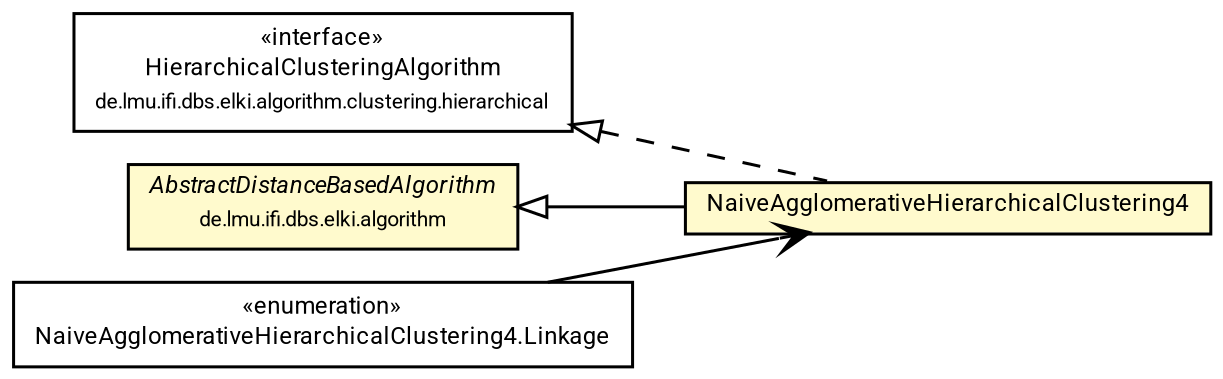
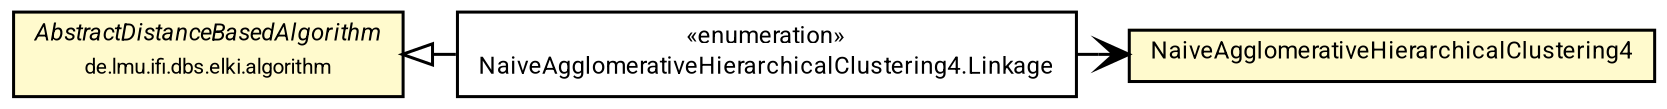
  digraph {
    nodesep=0.15
    rankdir=LR
    ranksep=0.25
    node [fontcolor=black fontname=Roboto fontsize=8 margin=0 shape=plaintext]
    edge [arrowtail=empty color=black dir=back fontname=Roboto fontsize=7 labelfontname=Roboto labelfontsize=7]
-   n1 [height=0 label=<<table title="de.lmu.ifi.dbs.elki.algorithm.clustering.hierarchical.HierarchicalClusteringAlgorithm" border="0" cellborder="1" cellspacing="0" cellpadding="2" href="../../de/lmu/ifi/dbs/elki/algorithm/clustering/hierarchical/HierarchicalClusteringAlgorithm.html" target="_parent"> 		<tr><td><table border="0" cellspacing="0" cellpadding="1"> 		<tr><td align="center" balign="center"> &#171;interface&#187; </td></tr> 		<tr><td align="center" balign="center"> <font face="Roboto">HierarchicalClusteringAlgorithm</font> </td></tr> 		<tr><td align="center" balign="center"> <font face="Roboto" point-size="7.0">de.lmu.ifi.dbs.elki.algorithm.clustering.hierarchical</font> </td></tr> 		</table></td></tr> 		</table>> width=0]
    n2 [height=0 label=<<table title="tutorial.clustering.NaiveAgglomerativeHierarchicalClustering4" border="0" cellborder="1" cellspacing="0" cellpadding="2" bgcolor="lemonChiffon" href="NaiveAgglomerativeHierarchicalClustering4.html" target="_parent"> 		<tr><td><table border="0" cellspacing="0" cellpadding="1"> 		<tr><td align="center" balign="center"> <font face="Roboto">NaiveAgglomerativeHierarchicalClustering4</font> </td></tr> 		</table></td></tr> 		</table>> width=0]
    n3 [height=0 label=<<table title="de.lmu.ifi.dbs.elki.algorithm.AbstractDistanceBasedAlgorithm" border="0" cellborder="1" cellspacing="0" cellpadding="2" bgcolor="LemonChiffon" href="../../de/lmu/ifi/dbs/elki/algorithm/AbstractDistanceBasedAlgorithm.html" target="_parent"> 		<tr><td><table border="0" cellspacing="0" cellpadding="1"> 		<tr><td align="center" balign="center"> <font face="Roboto"><i>AbstractDistanceBasedAlgorithm</i></font> </td></tr> 		<tr><td align="center" balign="center"> <font face="Roboto" point-size="7.0">de.lmu.ifi.dbs.elki.algorithm</font> </td></tr> 		</table></td></tr> 		</table>> width=0]
    n4 [height=0 label=<<table title="tutorial.clustering.NaiveAgglomerativeHierarchicalClustering4.Linkage" border="0" cellborder="1" cellspacing="0" cellpadding="2" href="NaiveAgglomerativeHierarchicalClustering4.Linkage.html" target="_parent"> 		<tr><td><table border="0" cellspacing="0" cellpadding="1"> 		<tr><td align="center" balign="center"> &#171;enumeration&#187; </td></tr> 		<tr><td align="center" balign="center"> <font face="Roboto">NaiveAgglomerativeHierarchicalClustering4.Linkage</font> </td></tr> 		</table></td></tr> 		</table>> width=0]
-   n1 -> n2 [style=dashed weight=9]
-   n3 -> n2 [weight=10]
+   n3 -> n4 [weight=10]
    n4 -> n2 [arrowhead=open weight=1 arrowtail="" dir=""]
  }
